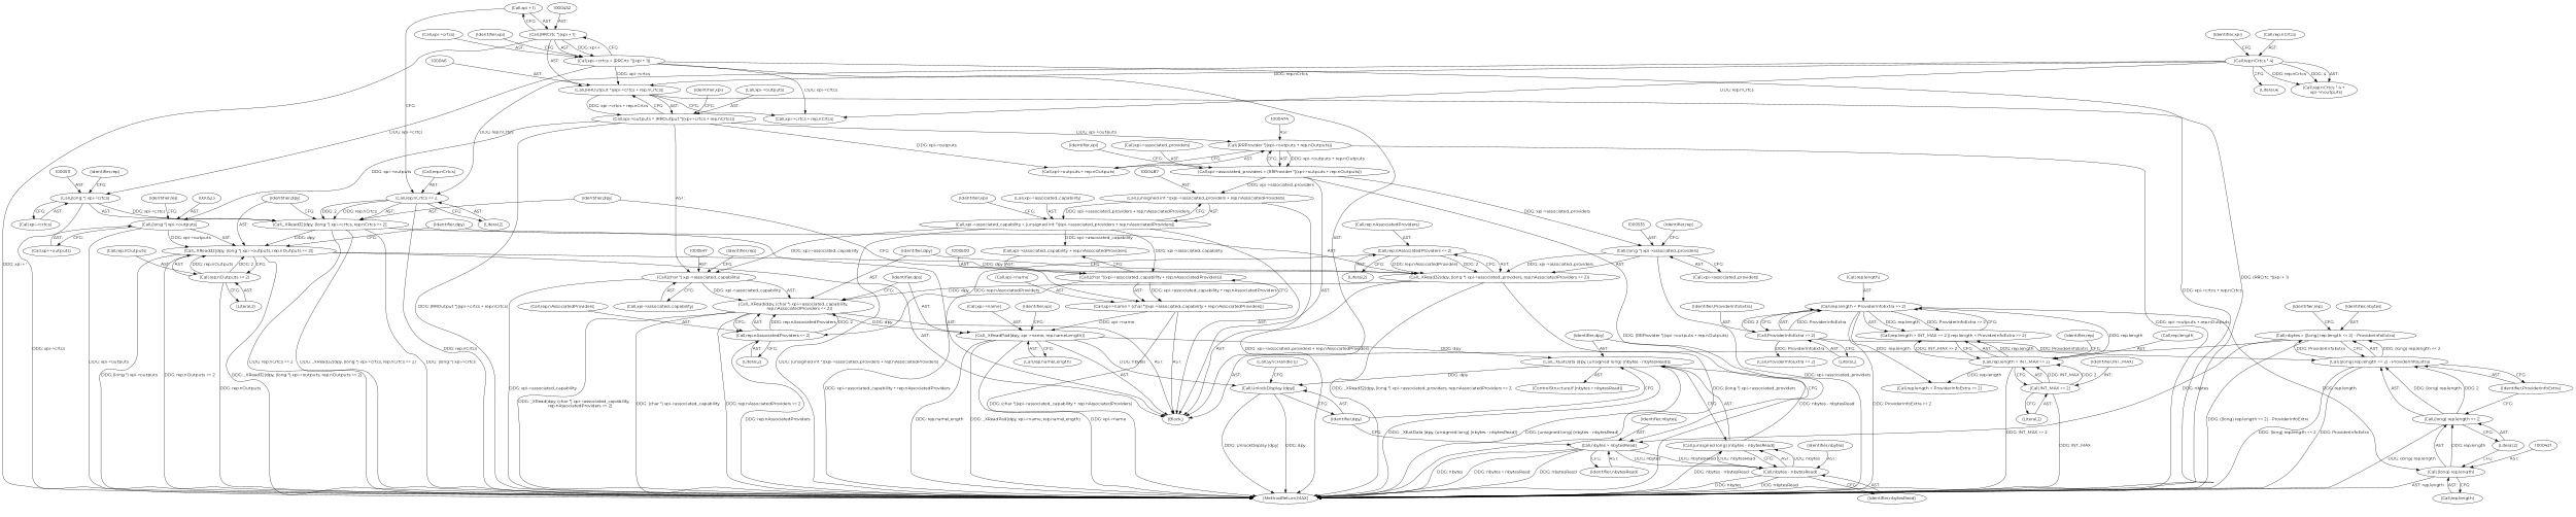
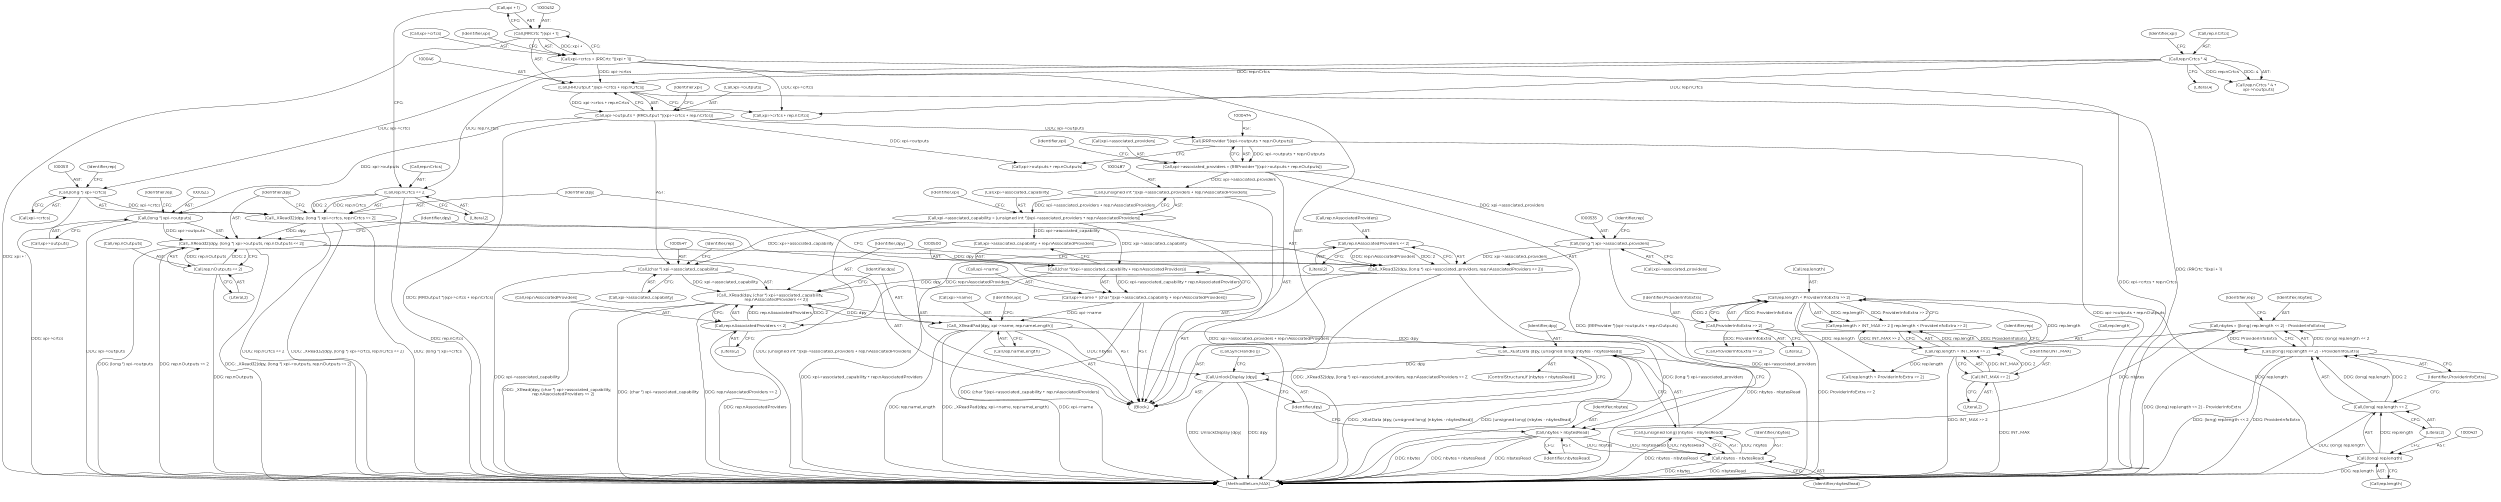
  digraph {
    fontname=Montserrat
    node [fontname=Montserrat]
    edge [fontname=Montserrat]
    n1 [label="(Call,_XEatData (dpy, (unsigned long) (nbytes - nbytesRead)))"]
    n2 [label="(Call,(unsigned long) (nbytes - nbytesRead))"]
    n3 [label="(Call,UnlockDisplay (dpy))"]
    n4 [label="(MethodReturn,MAX)"]
    n5 [label="(ControlStructure,if (nbytes > nbytesRead))"]
    n6 [label="(Call,nbytes - nbytesRead)"]
    n7 [label="(Block,)"]
    n8 [label="(Identifier,dpy)"]
    n9 [label="(Call,_XReadPad(dpy, xpi->name, rep.nameLength))"]
    n10 [label="(Call,rep.nameLength)"]
    n11 [label="(Call,_XRead(dpy, (char *) xpi->associated_capability,\n           rep.nAssociatedProviders << 2))"]
    n12 [label="(Call,rep.nAssociatedProviders << 2)"]
    n13 [label="(Literal,2)"]
    n14 [label="(Call,_XRead32(dpy, (long *) xpi->associated_providers, rep.nAssociatedProviders << 2))"]
    n15 [label="(Call,rep.nAssociatedProviders << 2)"]
    n16 [label="(Literal,2)"]
    n17 [label="(Call,_XRead32(dpy, (long *) xpi->outputs, rep.nOutputs << 2))"]
    n18 [label="(Call,rep.nOutputs << 2)"]
    n19 [label="(Literal,2)"]
    n20 [label="(Call,_XRead32(dpy, (long *) xpi->crtcs, rep.nCrtcs << 2))"]
    n21 [label="(Call,rep.nCrtcs << 2)"]
    n22 [label="(Literal,2)"]
    n23 [label="(Call,(long *) xpi->crtcs)"]
    n24 [label="(Call,xpi->crtcs)"]
    n25 [label="(Call,xpi->crtcs = (RRCrtc *)(xpi + 1))"]
    n26 [label="(Call,(RRCrtc *)(xpi + 1))"]
    n27 [label="(Call,(RROutput *)(xpi->crtcs + rep.nCrtcs))"]
    n28 [label="(Call,xpi->crtcs + rep.nCrtcs)"]
    n29 [label="(Call,xpi + 1)"]
    n30 [label="(Call,xpi->outputs = (RROutput *)(xpi->crtcs + rep.nCrtcs))"]
    n31 [label="(Call,rep.nCrtcs * 4)"]
    n32 [label="(Literal,4)"]
    n33 [label="(Call,rep.nCrtcs * 4 +\n    xpi->noutputs)"]
    n34 [label="(Call,(long *) xpi->outputs)"]
    n35 [label="(Call,xpi->outputs)"]
    n36 [label="(Call,(RRProvider *)(xpi->outputs + rep.nOutputs))"]
    n37 [label="(Call,xpi->outputs + rep.nOutputs)"]
    n38 [label="(Call,(char *) xpi->associated_capability)"]
    n39 [label="(Call,xpi->associated_providers = (RRProvider *)(xpi->outputs + rep.nOutputs))"]
    n40 [label="(Call,(long *) xpi->associated_providers)"]
    n41 [label="(Call,xpi->associated_providers)"]
    n42 [label="(Call,(unsigned int *)(xpi->associated_providers + rep.nAssociatedProviders))"]
    n43 [label="(Call,xpi->associated_capability = (unsigned int *)(xpi->associated_providers + rep.nAssociatedProviders))"]
    n44 [label="(Call,xpi->associated_capability)"]
    n45 [label="(Call,(char *)(xpi->associated_capability + rep.nAssociatedProviders))"]
    n46 [label="(Call,xpi->associated_capability + rep.nAssociatedProviders)"]
    n47 [label="(Call,xpi->name = (char *)(xpi->associated_capability + rep.nAssociatedProviders))"]
    n48 [label="(Identifier,nbytesRead)"]
    n49 [label="(Call,nbytes > nbytesRead)"]
    n50 [label="(Identifier,nbytesRead)"]
    n51 [label="(Call,nbytes = ((long) rep.length << 2) - ProviderInfoExtra)"]
    n52 [label="(Call,((long) rep.length << 2) - ProviderInfoExtra)"]
    n53 [label="(Identifier,ProviderInfoExtra)"]
    n54 [label="(Call,(long) rep.length << 2)"]
    n55 [label="(Literal,2)"]
    n56 [label="(Call,(long) rep.length)"]
    n57 [label="(Call,rep.length)"]
    n58 [label="(Call,rep.length > INT_MAX >> 2)"]
    n59 [label="(Call,INT_MAX >> 2)"]
    n60 [label="(Call,rep.length < ProviderInfoExtra >> 2)"]
    n61 [label="(Call,rep.length < ProviderInfoExtra >> 2)"]
    n62 [label="(Call,rep.length > INT_MAX >> 2 || rep.length < ProviderInfoExtra >> 2)"]
    n63 [label="(Literal,2)"]
    n64 [label="(Call,ProviderInfoExtra >> 2)"]
    n65 [label="(Call,ProviderInfoExtra >> 2)"]
    n66 [label="(Literal,2)"]
    n67 [label="(Identifier,INT_MAX)"]
    n68 [label="(Identifier,xpi)"]
    n69 [label="(Call,xpi->crtcs)"]
    n70 [label="(Identifier,xpi)"]
    n71 [label="(Identifier,rep)"]
    n72 [label="(Identifier,xpi)"]
    n73 [label="(Identifier,nbytes)"]
    n74 [label="(Call,rep.nAssociatedProviders)"]
    n75 [label="(Identifier,xpi)"]
    n76 [label="(Call,rep.length)"]
    n77 [label="(Identifier,rep)"]
    n78 [label="(Call,rep.nCrtcs)"]
    n79 [label="(Call,rep.nOutputs)"]
    n80 [label="(Identifier,rep)"]
    n81 [label="(Identifier,nbytes)"]
    n82 [label="(Call,rep.length)"]
    n83 [label="(Identifier,ProviderInfoExtra)"]
    n84 [label="(Identifier,nbytes)"]
    n85 [label="(Identifier,dpy)"]
    n86 [label="(Call,xpi->associated_capability)"]
    n87 [label="(Call,xpi->associated_providers)"]
    n88 [label="(Call,xpi->outputs)"]
    n89 [label="(Call,xpi->name)"]
    n90 [label="(Call,xpi->name)"]
    n91 [label="(Identifier,xpi)"]
    n92 [label="(Identifier,rep)"]
    n93 [label="(Identifier,dpy)"]
    n94 [label="(Identifier,xpi)"]
    n95 [label="(Identifier,rep)"]
    n96 [label="(Call,SyncHandle ())"]
    n97 [label="(Identifier,dpy)"]
    n98 [label="(Identifier,dpy)"]
    n99 [label="(Call,rep.nAssociatedProviders)"]
    n100 [label="(Identifier,rep)"]
    n101 [label="(Call,rep.nCrtcs)"]
    n102 [label="(Identifier,dpy)"]
    n103 [label="(Identifier,dpy)"]
    1000511
    1000452
    1000523
    1000461
    1000535
    1000474
    1000547
    1000487
    1000500
    1000421
    n1 -> n2 [label="CFG: "]
    n1 -> n3 [label="DDG: dpy"]
    n1 -> n4 [label="DDG: (unsigned long) (nbytes - nbytesRead)"]
    n1 -> n4 [label="DDG: _XEatData (dpy, (unsigned long) (nbytes - nbytesRead))"]
    n1 -> n5 [label="AST: "]
    n2 -> n1 [label="AST: "]
    n2 -> n1 [label="DDG: nbytes - nbytesRead"]
    n2 -> n4 [label="DDG: nbytes - nbytesRead"]
    n2 -> n6 [label="CFG: "]
    n3 -> n4 [label="DDG: UnlockDisplay (dpy)"]
    n3 -> n4 [label="DDG: dpy"]
+   n3 -> n7 [label="AST: "]
    n3 -> n8 [label="CFG: "]
    n6 -> n2 [label="AST: "]
    n6 -> n2 [label="DDG: nbytes"]
    n6 -> n2 [label="DDG: nbytesRead"]
    n6 -> n4 [label="DDG: nbytesRead"]
    n6 -> n4 [label="DDG: nbytes"]
    n6 -> n48 [label="CFG: "]
    n8 -> n1 [label="CFG: "]
    n8 -> n3 [label="AST: "]
    n8 -> n49 [label="CFG: "]
    n9 -> n1 [label="DDG: dpy"]
    n9 -> n3 [label="DDG: nbytes"]
    n9 -> n4 [label="DDG: _XReadPad(dpy, xpi->name, rep.nameLength)"]
    n9 -> n4 [label="DDG: xpi->name"]
    n9 -> n4 [label="DDG: rep.nameLength"]
    n9 -> n7 [label="AST: "]
    n9 -> n10 [label="CFG: "]
    n10 -> n9 [label="AST: "]
    n11 -> n4 [label="DDG: (char *) xpi->associated_capability"]
    n11 -> n4 [label="DDG: rep.nAssociatedProviders << 2"]
    n11 -> n4 [label="DDG: _XRead(dpy, (char *) xpi->associated_capability,\n           rep.nAssociatedProviders << 2)"]
    n11 -> n7 [label="AST: "]
    n11 -> n9 [label="DDG: dpy"]
    n11 -> n12 [label="CFG: "]
    n12 -> n4 [label="DDG: rep.nAssociatedProviders"]
    n12 -> n11 [label="AST: "]
    n12 -> n11 [label="DDG: rep.nAssociatedProviders"]
    n12 -> n11 [label="DDG: 2"]
    n12 -> n13 [label="CFG: "]
    n13 -> n12 [label="AST: "]
    n14 -> n4 [label="DDG: (long *) xpi->associated_providers"]
    n14 -> n4 [label="DDG: _XRead32(dpy, (long *) xpi->associated_providers, rep.nAssociatedProviders << 2)"]
    n14 -> n7 [label="AST: "]
    n14 -> n11 [label="DDG: dpy"]
    n14 -> n15 [label="CFG: "]
    n15 -> n12 [label="DDG: rep.nAssociatedProviders"]
    n15 -> n14 [label="AST: "]
    n15 -> n14 [label="DDG: rep.nAssociatedProviders"]
    n15 -> n14 [label="DDG: 2"]
    n15 -> n16 [label="CFG: "]
    n16 -> n15 [label="AST: "]
    n17 -> n4 [label="DDG: _XRead32(dpy, (long *) xpi->outputs, rep.nOutputs << 2)"]
    n17 -> n4 [label="DDG: (long *) xpi->outputs"]
    n17 -> n4 [label="DDG: rep.nOutputs << 2"]
    n17 -> n7 [label="AST: "]
    n17 -> n14 [label="DDG: dpy"]
    n17 -> n18 [label="CFG: "]
    n18 -> n4 [label="DDG: rep.nOutputs"]
    n18 -> n17 [label="AST: "]
    n18 -> n17 [label="DDG: rep.nOutputs"]
    n18 -> n17 [label="DDG: 2"]
    n18 -> n19 [label="CFG: "]
    n19 -> n18 [label="AST: "]
    n20 -> n4 [label="DDG: rep.nCrtcs << 2"]
    n20 -> n4 [label="DDG: (long *) xpi->crtcs"]
    n20 -> n4 [label="DDG: _XRead32(dpy, (long *) xpi->crtcs, rep.nCrtcs << 2)"]
    n20 -> n7 [label="AST: "]
    n20 -> n17 [label="DDG: dpy"]
    n21 -> n4 [label="DDG: rep.nCrtcs"]
    n21 -> n20 [label="AST: "]
    n21 -> n20 [label="DDG: rep.nCrtcs"]
    n21 -> n20 [label="DDG: 2"]
    n21 -> n22 [label="CFG: "]
    n22 -> n21 [label="AST: "]
    n23 -> n4 [label="DDG: xpi->crtcs"]
    n23 -> n20 [label="AST: "]
    n23 -> n20 [label="DDG: xpi->crtcs"]
    n23 -> n24 [label="CFG: "]
    n24 -> n23 [label="AST: "]
    n25 -> n4 [label="DDG: (RRCrtc *)(xpi + 1)"]
    n25 -> n7 [label="AST: "]
    n25 -> n23 [label="DDG: xpi->crtcs"]
    n25 -> n26 [label="CFG: "]
    n25 -> n27 [label="DDG: xpi->crtcs"]
    n25 -> n28 [label="DDG: xpi->crtcs"]
    n26 -> n4 [label="DDG: xpi + 1"]
    n26 -> n25 [label="AST: "]
    n26 -> n25 [label="DDG: xpi + 1"]
    n26 -> n27 [label="AST: "]
    n26 -> n29 [label="CFG: "]
    n27 -> n4 [label="DDG: xpi->crtcs + rep.nCrtcs"]
    n27 -> n28 [label="CFG: "]
    n27 -> n30 [label="AST: "]
    n27 -> n30 [label="DDG: xpi->crtcs + rep.nCrtcs"]
    n29 -> n21 [label="CFG: "]
    n29 -> n26 [label="AST: "]
    n30 -> n4 [label="DDG: (RROutput *)(xpi->crtcs + rep.nCrtcs)"]
    n30 -> n27 [label="CFG: "]
    n30 -> n34 [label="DDG: xpi->outputs"]
    n30 -> n36 [label="DDG: xpi->outputs"]
    n30 -> n37 [label="DDG: xpi->outputs"]
    n30 -> n38 [label="AST: "]
    n31 -> n21 [label="DDG: rep.nCrtcs"]
    n31 -> n27 [label="DDG: rep.nCrtcs"]
    n31 -> n28 [label="DDG: rep.nCrtcs"]
    n31 -> n32 [label="CFG: "]
    n31 -> n33 [label="AST: "]
    n31 -> n33 [label="DDG: rep.nCrtcs"]
    n31 -> n33 [label="DDG: 4"]
    n34 -> n4 [label="DDG: xpi->outputs"]
    n34 -> n17 [label="AST: "]
    n34 -> n17 [label="DDG: xpi->outputs"]
    n34 -> n35 [label="CFG: "]
    n35 -> n34 [label="AST: "]
    n36 -> n4 [label="DDG: xpi->outputs + rep.nOutputs"]
    n36 -> n37 [label="CFG: "]
    n36 -> n39 [label="AST: "]
    n36 -> n39 [label="DDG: xpi->outputs + rep.nOutputs"]
-   n37 -> n36 [label="AST: "]
    n38 -> n4 [label="DDG: xpi->associated_capability"]
    n38 -> n11 [label="AST: "]
    n38 -> n11 [label="DDG: xpi->associated_capability"]
    n38 -> n44 [label="CFG: "]
    n39 -> n4 [label="DDG: (RRProvider *)(xpi->outputs + rep.nOutputs)"]
    n39 -> n7 [label="AST: "]
    n39 -> n36 [label="CFG: "]
    n39 -> n40 [label="DDG: xpi->associated_providers"]
    n39 -> n42 [label="DDG: xpi->associated_providers"]
    n40 -> n4 [label="DDG: xpi->associated_providers"]
    n40 -> n14 [label="AST: "]
    n40 -> n14 [label="DDG: xpi->associated_providers"]
    n40 -> n41 [label="CFG: "]
    n41 -> n40 [label="AST: "]
    n42 -> n4 [label="DDG: xpi->associated_providers + rep.nAssociatedProviders"]
    n42 -> n43 [label="AST: "]
    n42 -> n43 [label="DDG: xpi->associated_providers + rep.nAssociatedProviders"]
    n43 -> n4 [label="DDG: (unsigned int *)(xpi->associated_providers + rep.nAssociatedProviders)"]
    n43 -> n7 [label="AST: "]
    n43 -> n38 [label="DDG: xpi->associated_capability"]
    n43 -> n42 [label="CFG: "]
    n43 -> n45 [label="DDG: xpi->associated_capability"]
    n43 -> n46 [label="DDG: xpi->associated_capability"]
    n44 -> n38 [label="AST: "]
    n45 -> n4 [label="DDG: xpi->associated_capability + rep.nAssociatedProviders"]
    n45 -> n46 [label="CFG: "]
    n45 -> n47 [label="AST: "]
    n45 -> n47 [label="DDG: xpi->associated_capability + rep.nAssociatedProviders"]
    n46 -> n45 [label="AST: "]
    n47 -> n4 [label="DDG: (char *)(xpi->associated_capability + rep.nAssociatedProviders)"]
    n47 -> n7 [label="AST: "]
    n47 -> n9 [label="DDG: xpi->name"]
    n47 -> n45 [label="CFG: "]
    n48 -> n6 [label="AST: "]
    n49 -> n4 [label="DDG: nbytes"]
    n49 -> n4 [label="DDG: nbytes > nbytesRead"]
    n49 -> n4 [label="DDG: nbytesRead"]
    n49 -> n6 [label="DDG: nbytes"]
    n49 -> n6 [label="DDG: nbytesRead"]
    n49 -> n50 [label="CFG: "]
    n50 -> n49 [label="AST: "]
    n51 -> n4 [label="DDG: ((long) rep.length << 2) - ProviderInfoExtra"]
    n51 -> n7 [label="AST: "]
    n51 -> n49 [label="DDG: nbytes"]
    n51 -> n52 [label="CFG: "]
    n52 -> n4 [label="DDG: ProviderInfoExtra"]
    n52 -> n4 [label="DDG: (long) rep.length << 2"]
    n52 -> n51 [label="AST: "]
    n52 -> n51 [label="DDG: (long) rep.length << 2"]
    n52 -> n51 [label="DDG: ProviderInfoExtra"]
    n52 -> n53 [label="CFG: "]
    n53 -> n52 [label="AST: "]
    n53 -> n54 [label="CFG: "]
    n54 -> n4 [label="DDG: (long) rep.length"]
    n54 -> n52 [label="AST: "]
    n54 -> n52 [label="DDG: (long) rep.length"]
    n54 -> n52 [label="DDG: 2"]
    n54 -> n55 [label="CFG: "]
    n55 -> n54 [label="AST: "]
    n55 -> n56 [label="CFG: "]
-   n56 -> n4 [label="AST: rep.length"]
+   n56 -> n4 [label="DDG: rep.length"]
    n56 -> n54 [label="AST: "]
    n56 -> n54 [label="DDG: rep.length"]
    n56 -> n57 [label="CFG: "]
    n57 -> n56 [label="AST: "]
    n58 -> n4 [label="DDG: INT_MAX >> 2"]
    n58 -> n59 [label="CFG: "]
    n58 -> n60 [label="DDG: rep.length"]
    n58 -> n61 [label="DDG: rep.length"]
    n58 -> n62 [label="AST: "]
    n58 -> n62 [label="DDG: rep.length"]
    n58 -> n62 [label="DDG: INT_MAX >> 2"]
    n59 -> n4 [label="DDG: INT_MAX"]
    n59 -> n58 [label="AST: "]
    n59 -> n58 [label="DDG: INT_MAX"]
    n59 -> n58 [label="DDG: 2"]
    n59 -> n63 [label="CFG: "]
    n60 -> n4 [label="DDG: ProviderInfoExtra >> 2"]
    n60 -> n56 [label="DDG: rep.length"]
    n60 -> n61 [label="DDG: rep.length"]
    n60 -> n62 [label="AST: "]
    n60 -> n62 [label="DDG: rep.length"]
    n60 -> n62 [label="DDG: ProviderInfoExtra >> 2"]
    n60 -> n64 [label="CFG: "]
    n62 -> n58 [label="CFG: "]
    n62 -> n60 [label="CFG: "]
    n63 -> n59 [label="AST: "]
    n64 -> n52 [label="DDG: ProviderInfoExtra"]
    n64 -> n60 [label="AST: "]
    n64 -> n60 [label="DDG: ProviderInfoExtra"]
    n64 -> n60 [label="DDG: 2"]
    n64 -> n65 [label="DDG: ProviderInfoExtra"]
    n64 -> n66 [label="CFG: "]
    n66 -> n64 [label="AST: "]
-   n67 -> n59 [label="INT: "]
+   n67 -> n59 [label="AST: "]
    n68 -> n39 [label="CFG: "]
    n69 -> n25 [label="AST: "]
    n70 -> n31 [label="CFG: "]
    n71 -> n34 [label="CFG: "]
    n72 -> n30 [label="CFG: "]
    n73 -> n6 [label="AST: "]
    n74 -> n15 [label="AST: "]
    n75 -> n43 [label="CFG: "]
    n76 -> n58 [label="AST: "]
    n77 -> n58 [label="CFG: "]
    n78 -> n31 [label="AST: "]
    n79 -> n18 [label="AST: "]
    n80 -> n40 [label="CFG: "]
    n81 -> n51 [label="AST: "]
    n82 -> n60 [label="AST: "]
    n83 -> n64 [label="AST: "]
    n84 -> n49 [label="AST: "]
    n85 -> n9 [label="AST: "]
    n85 -> n11 [label="CFG: "]
    n86 -> n43 [label="AST: "]
    n87 -> n39 [label="AST: "]
    n88 -> n30 [label="AST: "]
    n89 -> n47 [label="AST: "]
    n90 -> n9 [label="AST: "]
    n91 -> n25 [label="CFG: "]
    n92 -> n38 [label="CFG: "]
    n93 -> n11 [label="AST: "]
    n93 -> n14 [label="CFG: "]
    n94 -> n9 [label="CFG: "]
    n95 -> n51 [label="CFG: "]
    n96 -> n3 [label="CFG: "]
    n97 -> n20 [label="AST: "]
    n97 -> n47 [label="CFG: "]
    n98 -> n1 [label="AST: "]
    n98 -> n49 [label="CFG: "]
    n99 -> n12 [label="AST: "]
    n100 -> n23 [label="CFG: "]
    n101 -> n21 [label="AST: "]
    n102 -> n14 [label="AST: "]
    n102 -> n17 [label="CFG: "]
    n103 -> n17 [label="AST: "]
    n103 -> n20 [label="CFG: "]
    1000511 -> n23 [label="AST: "]
    1000452 -> n26 [label="AST: "]
    1000523 -> n34 [label="AST: "]
    1000461 -> n27 [label="AST: "]
    1000535 -> n40 [label="AST: "]
    1000474 -> n36 [label="AST: "]
    1000547 -> n38 [label="AST: "]
    1000487 -> n42 [label="AST: "]
    1000500 -> n45 [label="AST: "]
    1000421 -> n56 [label="AST: "]
  }
